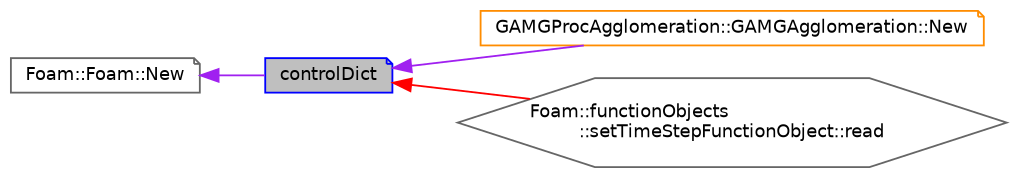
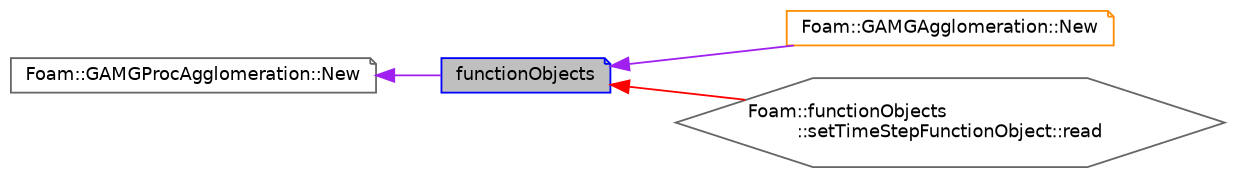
  digraph {
    rankdir=LR
    node [color=gray40 fontname=Helvetica fontsize=10 shape=note]
    edge [color=purple dir=back fontname=Helvetica fontsize=10 labelfontname=Helvetica labelfontsize=10 style=solid]
-   n1 [color=blue fillcolor=grey75 fontcolor=black height=0.2 label=controlDict style=filled width=0.4]
-   n2 [color=darkorange height=0.2 label="GAMGProcAgglomeration::GAMGAgglomeration::New" width=0.4]
+   n1 [color=blue fillcolor=grey75 fontcolor=black height=0.2 label=functionObjects style=filled width=0.4]
+   n2 [color=darkorange height=0.2 label="Foam::GAMGAgglomeration::New" width=0.4]
    n3 [height=0.2 label="Foam::functionObjects\l::setTimeStepFunctionObject::read" shape=hexagon width=0.4]
-   n4 [height=0.2 label="Foam::Foam::New" width=0.4]
+   n4 [height=0.2 label="Foam::GAMGProcAgglomeration::New" width=0.4]
    n1 -> n2
    n1 -> n3 [color=red]
    n4 -> n1
  }
